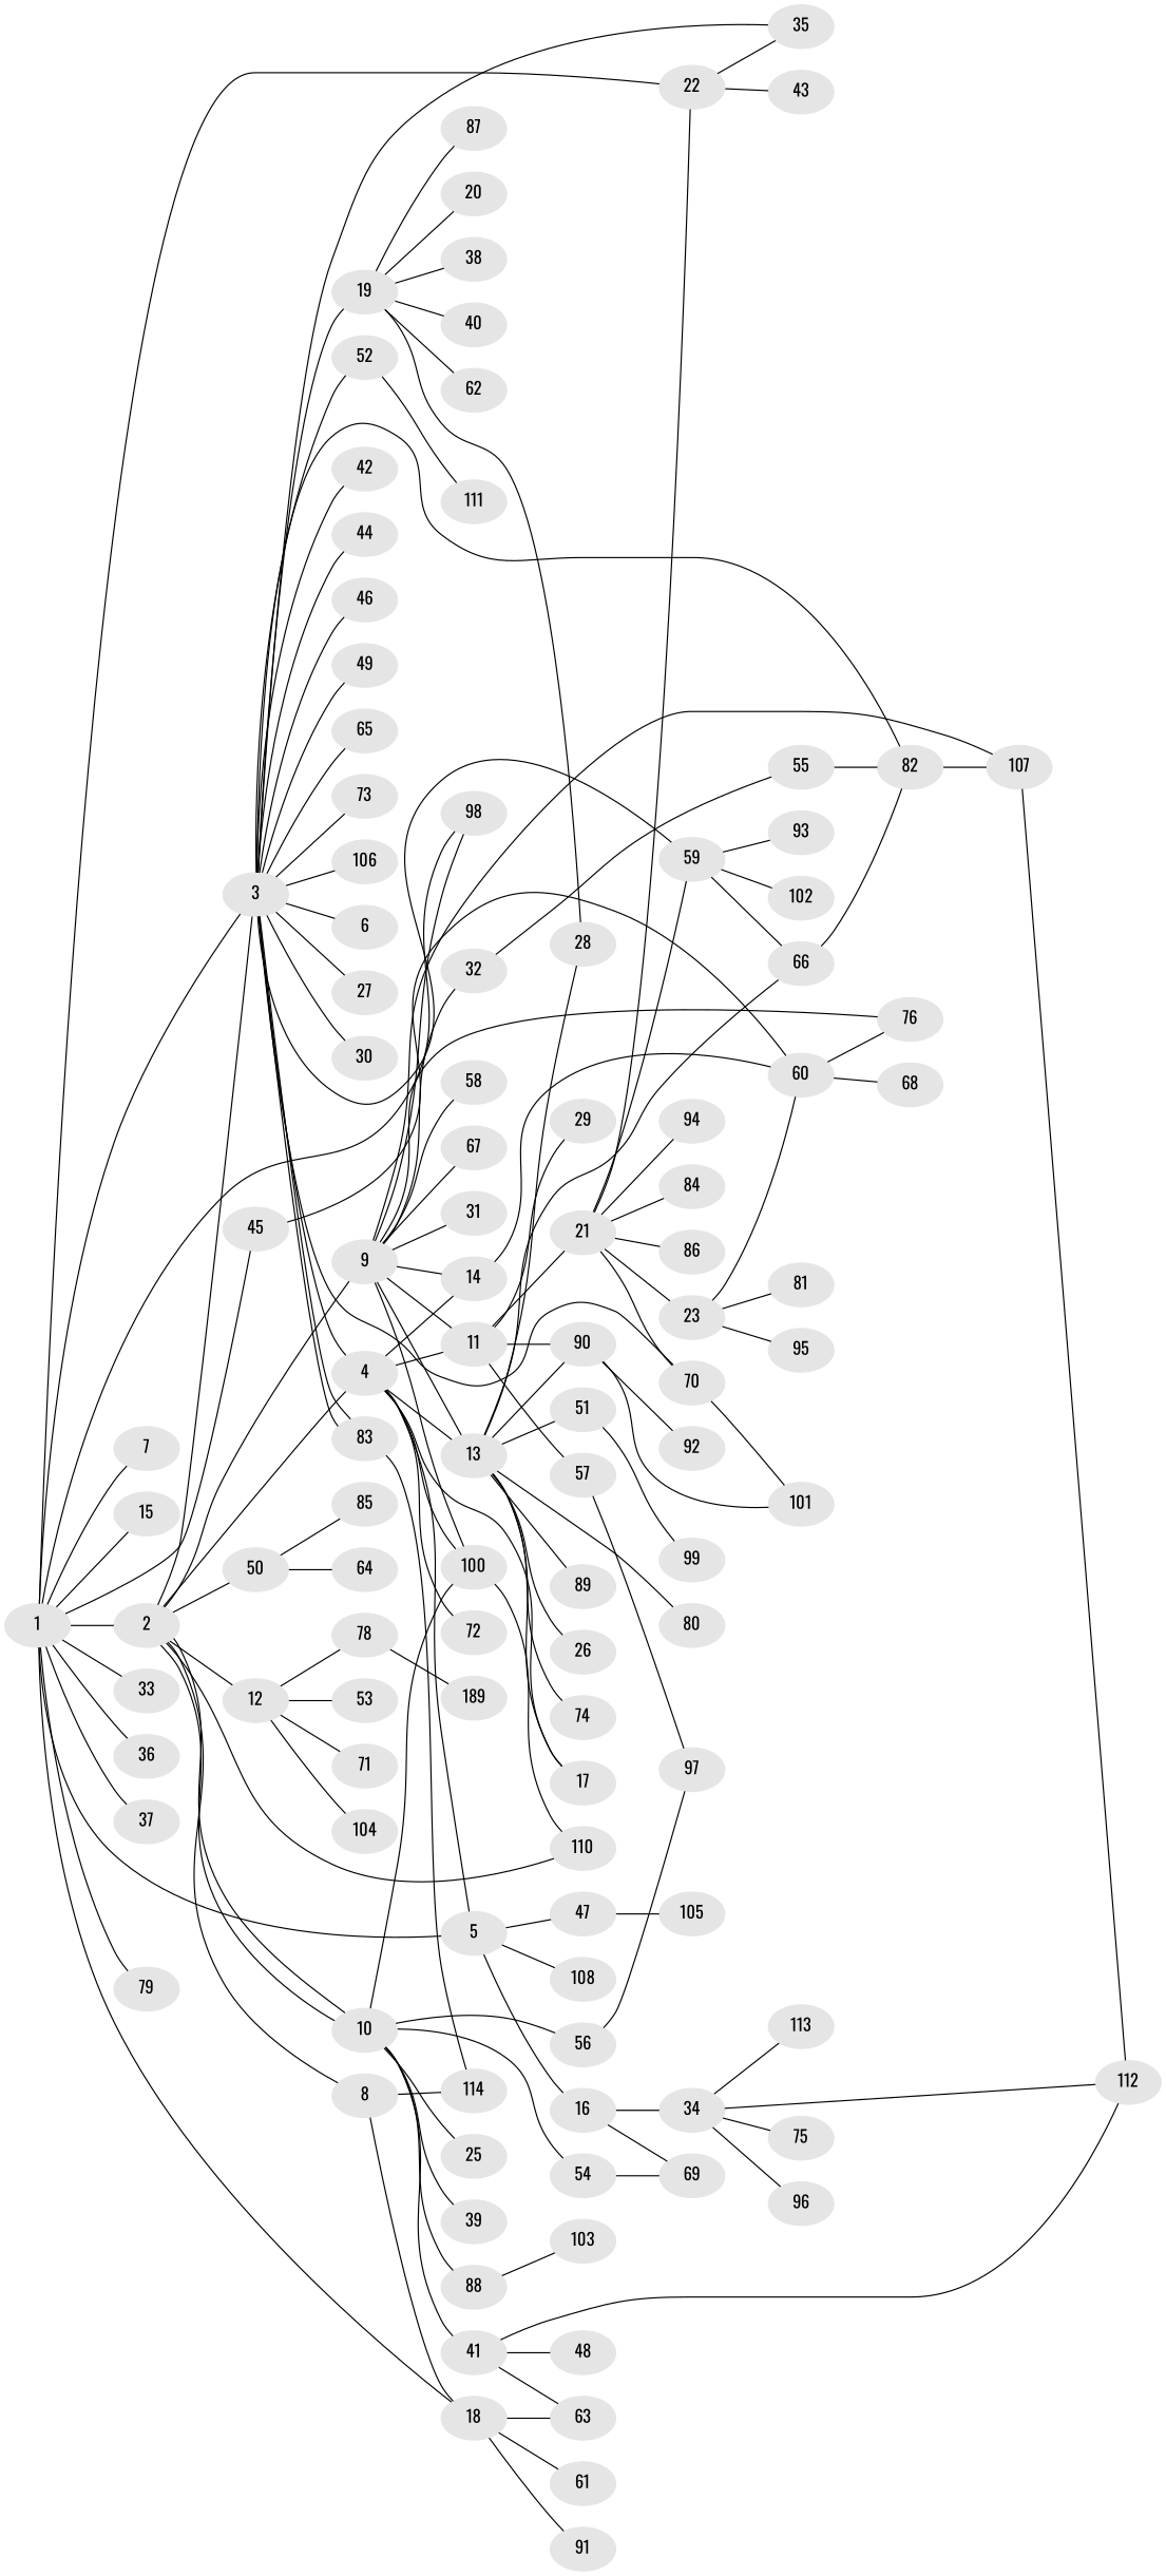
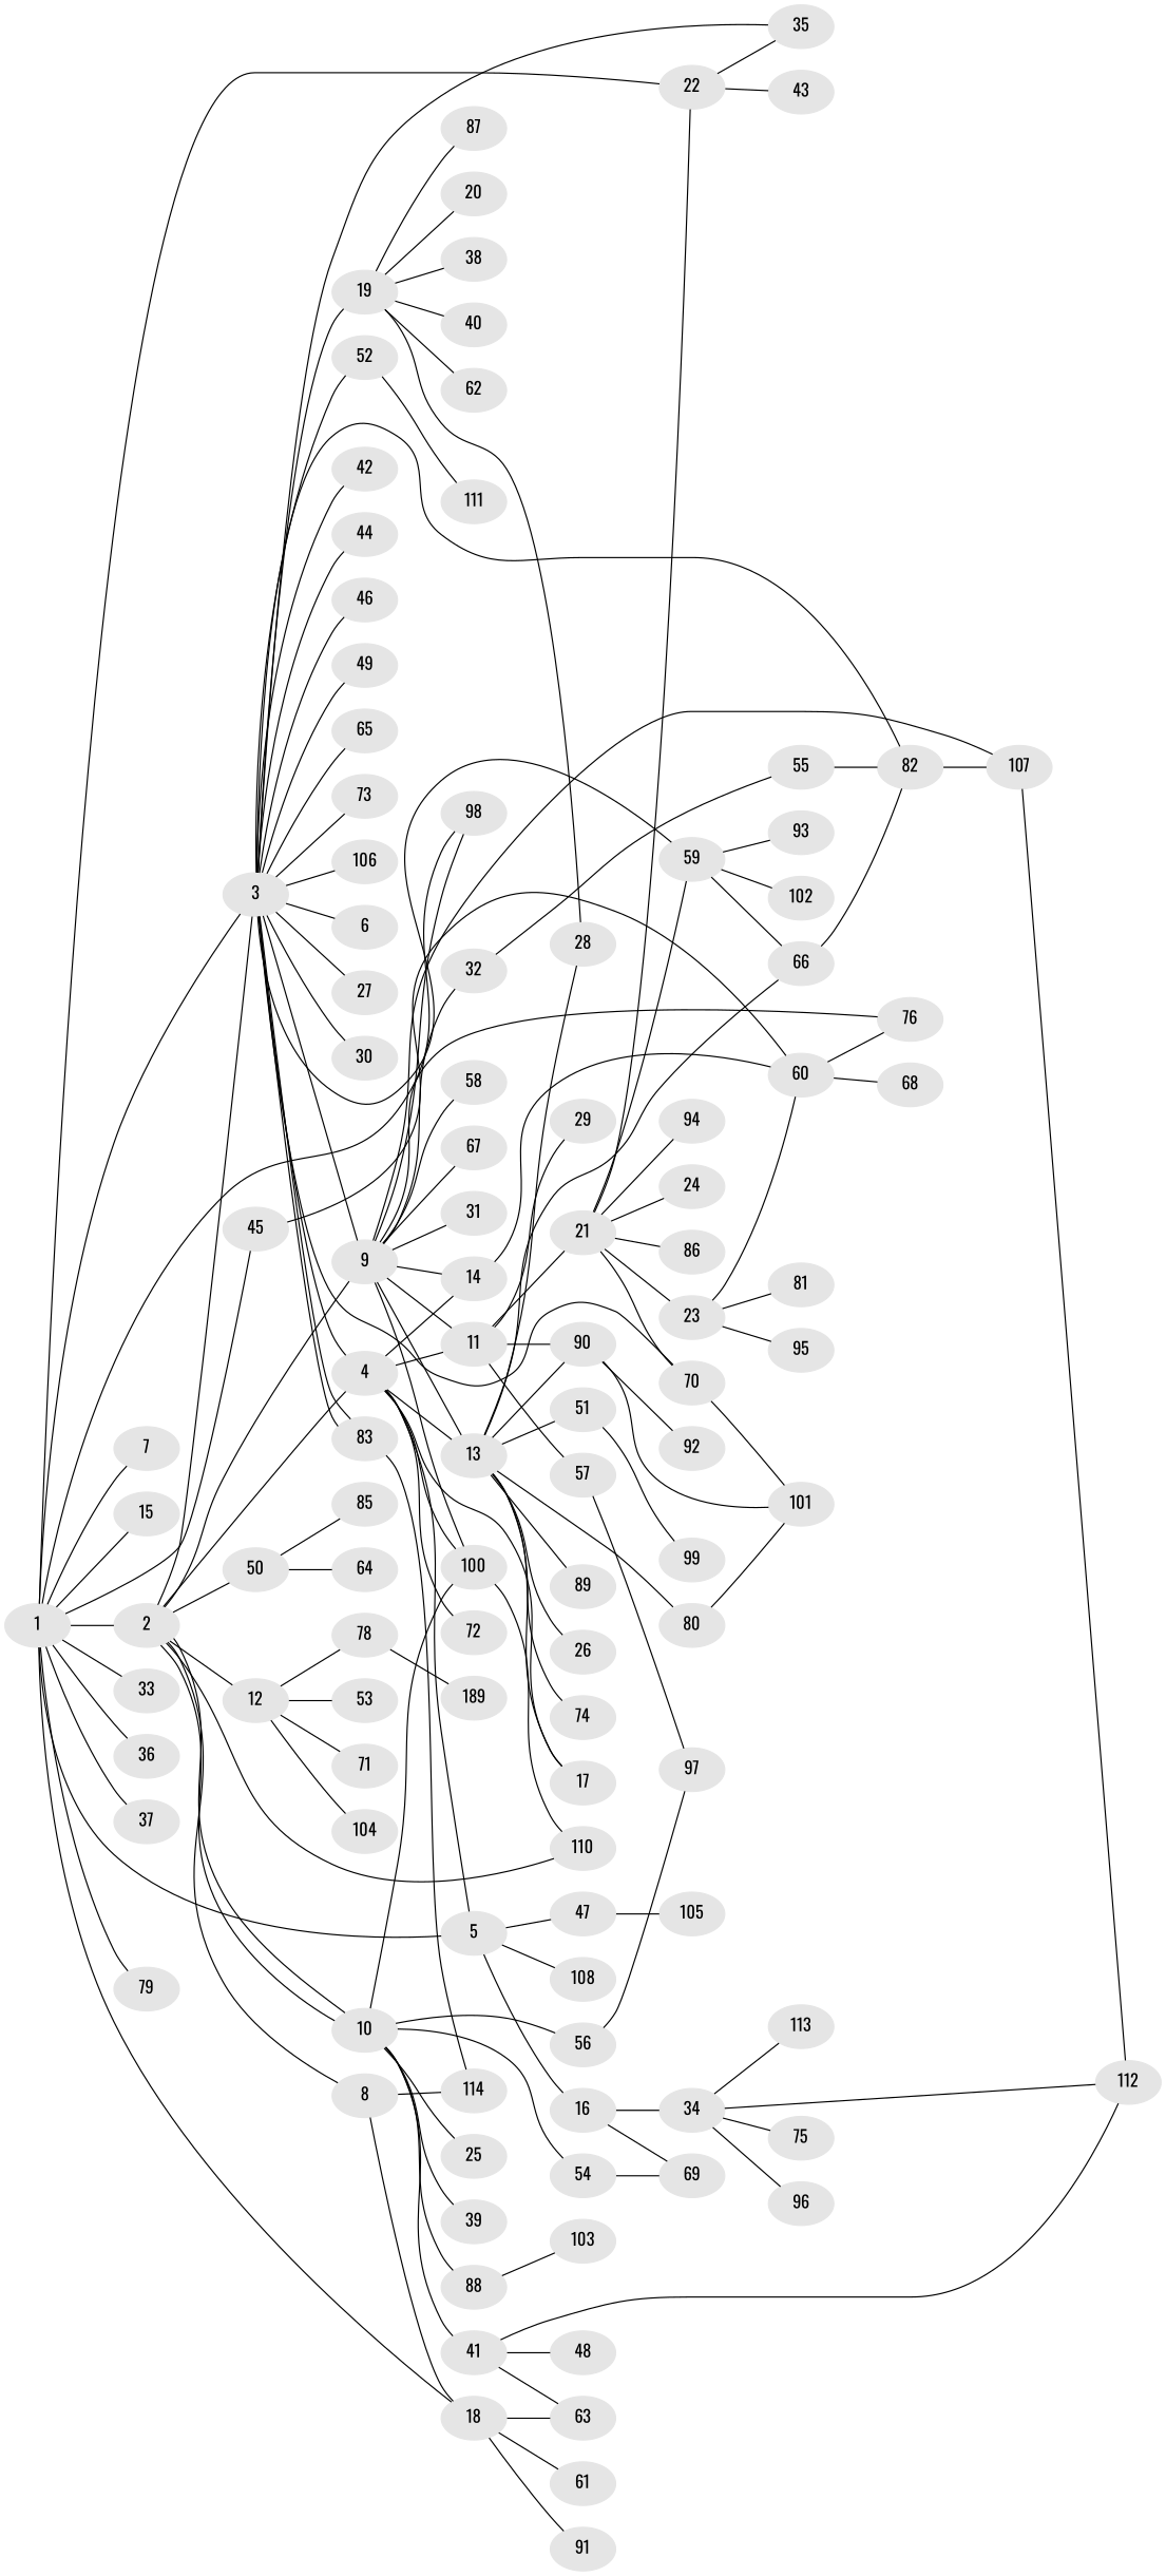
  graph {
    fontname=Oswald
    rankdir=LR
    node [color=gray90 fontname=Oswald style=filled]
    edge [fontname=Oswald]
    1
    2
    3
    5
    7
    15
    18
    22
    33
    36
    37
    45
    79
    98
    4
    8
    9
    10
    12
    50
    110
    6
    19
    27
    30
    35
    42
    44
    46
    49
    52
    59
    65
    70
    73
    82
    83
    106
    16
    47
    108
    61
    63
    91
    43
    60
    11
    13
    14
    17
    72
    100
    114
    31
    32
    58
    67
    76
    107
    25
    39
    41
    54
    56
    88
    53
    71
    78
    104
    64
    85
    28
    20
    38
    40
    62
    87
    111
    66
    93
    102
    101
    21
    29
    57
    90
    26
    51
    74
    80
    89
    34
    69
    105
    55
    112
    48
    97
    103
    23
-   24 [label=84]
+   24
    86
    94
    92
    n105 [label=189]
    99
    68
    75
    96
    113
    81
    95
    1 -- 2
    1 -- 3
    1 -- 5
    1 -- 7
    1 -- 15
    1 -- 18
    1 -- 22
    1 -- 33
    1 -- 36
    1 -- 37
    1 -- 45
    1 -- 79
    1 -- 98
    2 -- 3
    2 -- 4
    2 -- 8
    2 -- 9
    2 -- 10
    2 -- 10
    2 -- 12
    2 -- 50
    2 -- 110
    3 -- 4
+   3 -- 9
    3 -- 6
    3 -- 19
    3 -- 27
    3 -- 30
    3 -- 35
    3 -- 42
    3 -- 44
    3 -- 46
    3 -- 49
    3 -- 52
    3 -- 59
    3 -- 65
    3 -- 70
    3 -- 73
    3 -- 82
    3 -- 83
    3 -- 83
    3 -- 106
    5 -- 16
    5 -- 47
    5 -- 108
    18 -- 61
    18 -- 63
    18 -- 91
    22 -- 35
    22 -- 43
    45 -- 60
    4 -- 5
    4 -- 11
    4 -- 13
    4 -- 14
    4 -- 17
    4 -- 72
    4 -- 100
    8 -- 18
    8 -- 114
    9 -- 98
    9 -- 11
    9 -- 13
    9 -- 14
    9 -- 100
    9 -- 31
    9 -- 32
    9 -- 58
    9 -- 67
    9 -- 76
    9 -- 107
    10 -- 100
    10 -- 25
    10 -- 39
    10 -- 41
    10 -- 54
    10 -- 56
    10 -- 88
    12 -- 53
    12 -- 71
    12 -- 78
    12 -- 104
    50 -- 64
    50 -- 85
    19 -- 28
    19 -- 20
    19 -- 38
    19 -- 40
    19 -- 62
    19 -- 87
    52 -- 111
    59 -- 66
    59 -- 93
    59 -- 102
    70 -- 101
    82 -- 107
    83 -- 114
    16 -- 34
    16 -- 69
    47 -- 105
    60 -- 76
    60 -- 68
    11 -- 21
    11 -- 29
    11 -- 57
    11 -- 90
    13 -- 17
    13 -- 28
    13 -- 66
    13 -- 90
    13 -- 26
    13 -- 51
    13 -- 74
    13 -- 80
    13 -- 89
    14 -- 60
    100 -- 110
    32 -- 55
    107 -- 112
    41 -- 63
    41 -- 112
    41 -- 48
    54 -- 69
    56 -- 97
    88 -- 103
    78 -- n105
    66 -- 82
    21 -- 22
    21 -- 59
    21 -- 70
    21 -- 23
    21 -- 24
    21 -- 86
    21 -- 94
    57 -- 97
    90 -- 101
    90 -- 92
    51 -- 99
+   80 -- 101
    34 -- 112
    34 -- 75
    34 -- 96
    34 -- 113
    55 -- 82
    23 -- 60
    23 -- 81
    23 -- 95
  }
